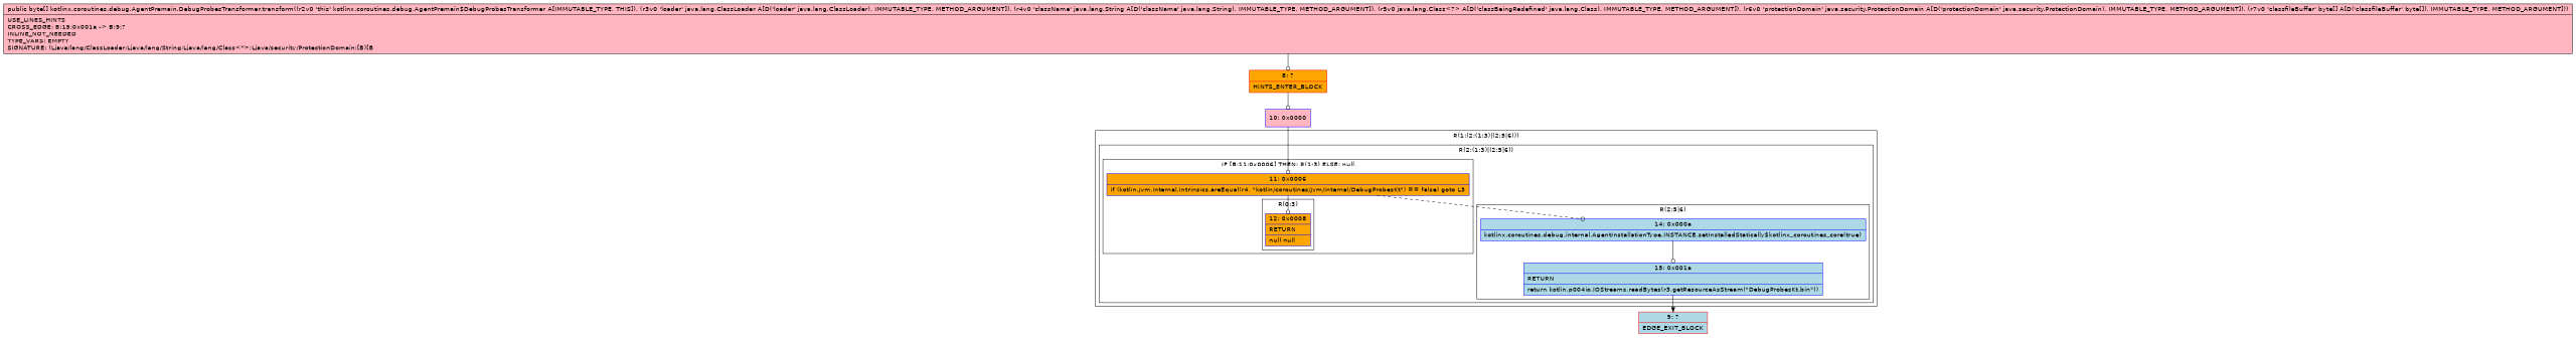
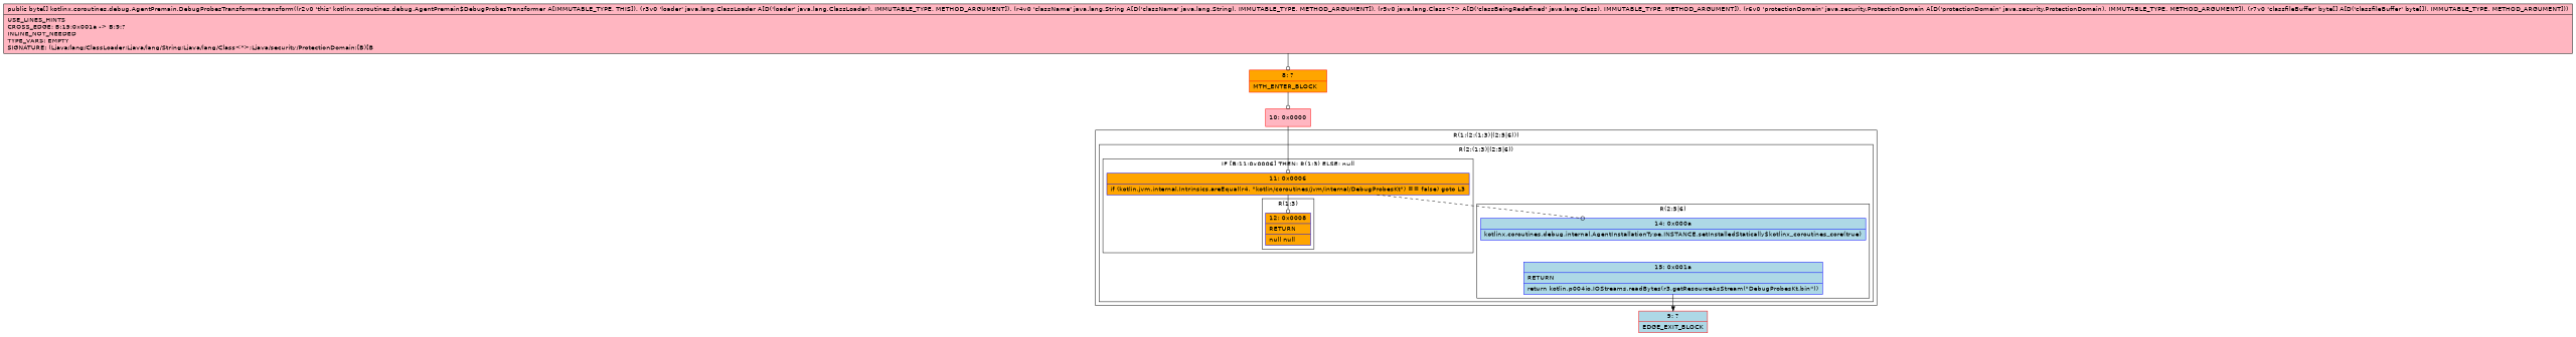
  digraph {
    fontname="DejaVu Sans"
    node [color=blue fillcolor=orange fontname="DejaVu Sans" shape=record style=filled]
    edge [arrowhead=odot fontname="DejaVu Sans"]
    n1 [label="{12\:\ 0x0008|RETURN\l|null null\l}"]
    n2 [label="{11\:\ 0x0006|if (kotlin.jvm.internal.Intrinsics.areEqual(r4, \"kotlin\/coroutines\/jvm\/internal\/DebugProbesKt\") == false) goto L3\l}"]
    n3 [fillcolor=lightblue label="{14\:\ 0x000a|kotlinx.coroutines.debug.internal.AgentInstallationType.INSTANCE.setInstalledStatically$kotlinx_coroutines_core(true)\l}"]
    n4 [fillcolor=lightblue label="{15\:\ 0x001a|RETURN\l|return kotlin.p004io.IOStreams.readBytes(r3.getResourceAsStream(\"DebugProbesKt.bin\"))\l}"]
    n5 [color=red fillcolor=lightblue label="{9\:\ ?|EDGE_EXIT_BLOCK\l}"]
-   n6 [color=red label="{8\:\ ?|HINTS_ENTER_BLOCK\l}"]
-   n7 [fillcolor=lightpink label="{10\:\ 0x0000}"]
+   n6 [color=red label="{8\:\ ?|MTH_ENTER_BLOCK\l}"]
+   n7 [color=red fillcolor=lightpink label="{10\:\ 0x0000}"]
    n8 [fillcolor=lightpink label="{public byte[] kotlinx.coroutines.debug.AgentPremain.DebugProbesTransformer.transform((r2v0 'this' kotlinx.coroutines.debug.AgentPremain$DebugProbesTransformer A[IMMUTABLE_TYPE, THIS]), (r3v0 'loader' java.lang.ClassLoader A[D('loader' java.lang.ClassLoader), IMMUTABLE_TYPE, METHOD_ARGUMENT]), (r4v0 'className' java.lang.String A[D('className' java.lang.String), IMMUTABLE_TYPE, METHOD_ARGUMENT]), (r5v0 java.lang.Class\<?\> A[D('classBeingRedefined' java.lang.Class), IMMUTABLE_TYPE, METHOD_ARGUMENT]), (r6v0 'protectionDomain' java.security.ProtectionDomain A[D('protectionDomain' java.security.ProtectionDomain), IMMUTABLE_TYPE, METHOD_ARGUMENT]), (r7v0 'classfileBuffer' byte[] A[D('classfileBuffer' byte[]), IMMUTABLE_TYPE, METHOD_ARGUMENT]))  | USE_LINES_HINTS\lCROSS_EDGE: B:15:0x001a \-\> B:9:?\lINLINE_NOT_NEEDED\lTYPE_VARS: EMPTY\lSIGNATURE: (Ljava\/lang\/ClassLoader;Ljava\/lang\/String;Ljava\/lang\/Class\<*\>;Ljava\/security\/ProtectionDomain;[B)[B\l}" color=""]
    subgraph cluster_1 {
      label="R(1:(2:(1:3)|(2:5|6)))"
      subgraph cluster_2 {
        label="R(2:(1:3)|(2:5|6))"
        subgraph cluster_3 {
          label="IF [B:11:0x0006] THEN: R(1:3) ELSE: null"
          n2
          subgraph cluster_4 {
-           label="R(0:3)"
+           label="R(1:3)"
            n1
          }
        }
        subgraph cluster_5 {
          label="R(2:5|6)"
          n3
          n4
        }
      }
    }
    n2 -> n1
    n2 -> n3 [style=dashed]
-   n3 -> n4
    n4 -> n5 [arrowhead=normal]
    n6 -> n7
    n7 -> n2
    n8 -> n6
  }
